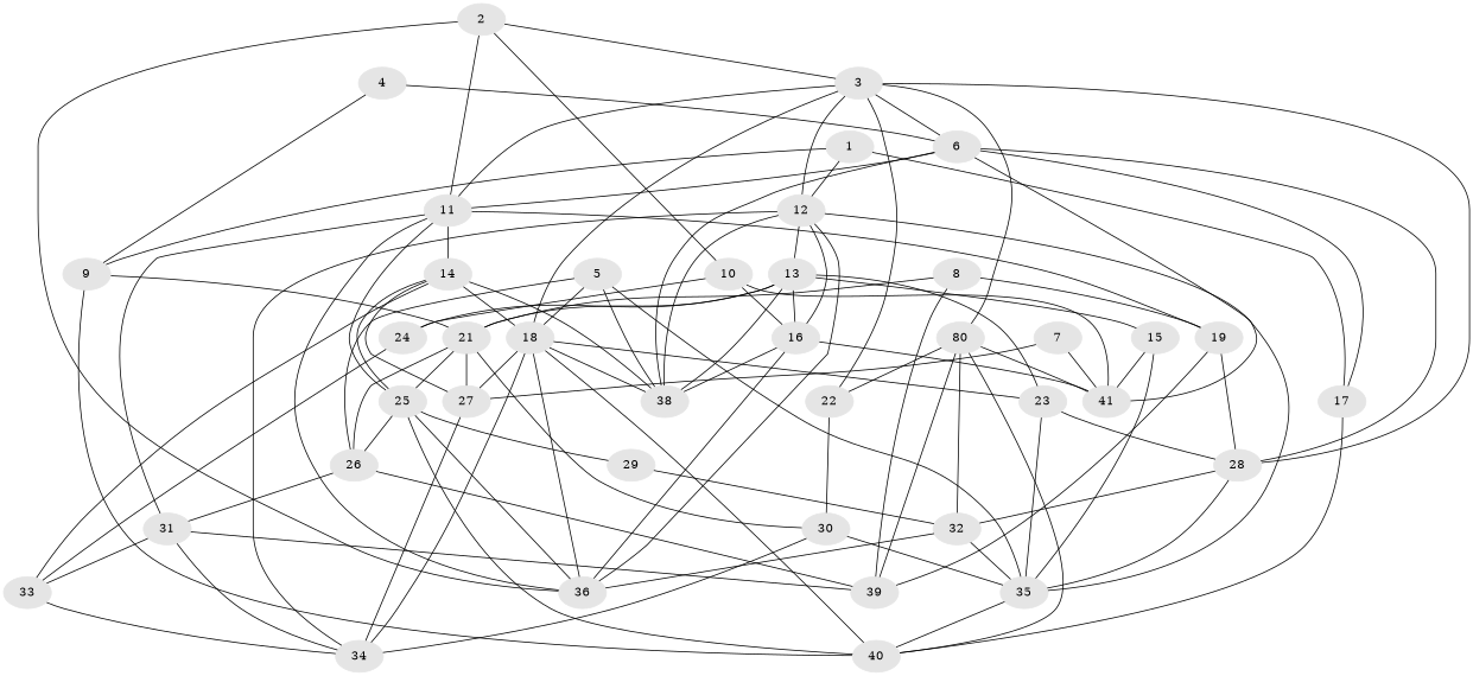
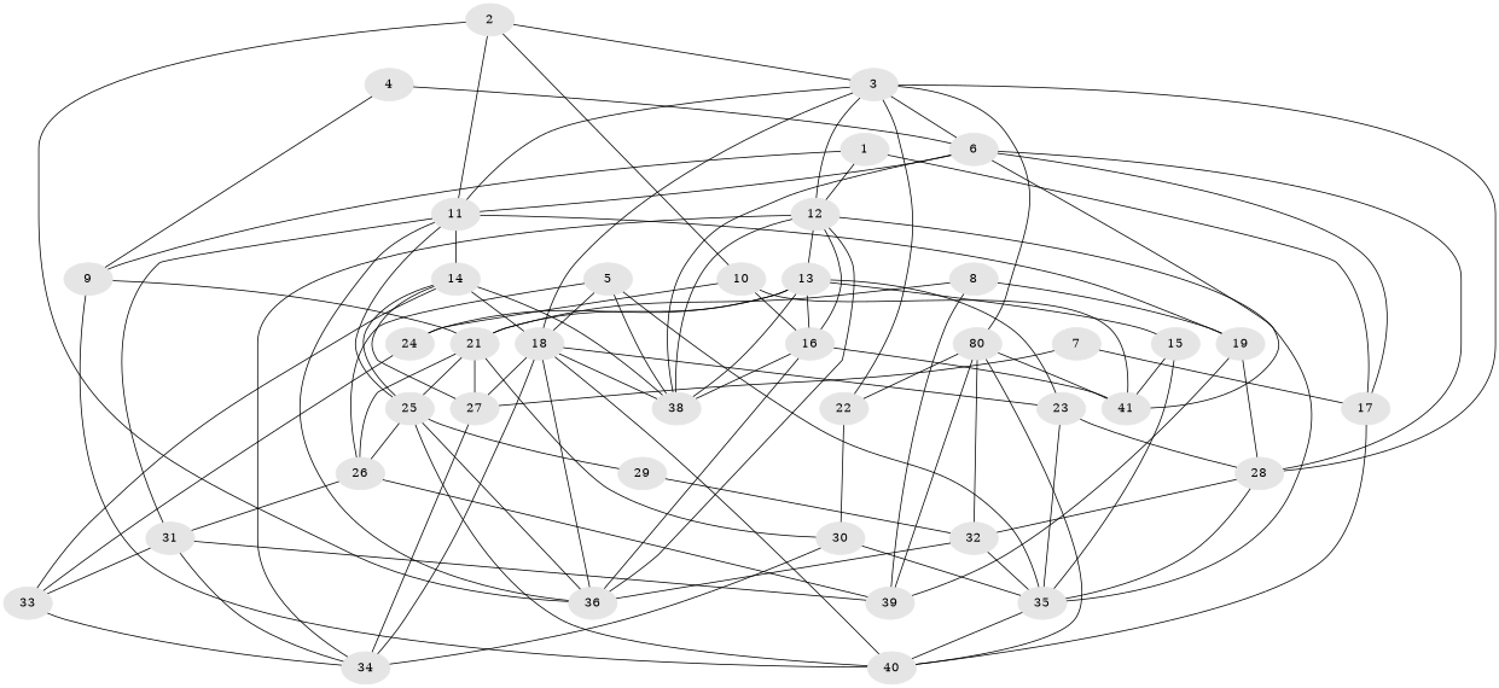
  graph {
    node [color=gray90 style=filled]
    edge [weight=1.0]
    1
    9
    12
    17
    21
    40
    36
    35
    38
    16
    13
    34
    2
    3
    10
    11
    6
    18
    n19 [label=80]
    22
    28
    41
    24
    19
    14
    25
    31
    27
    23
    39
    32
    30
    4
    5
    26
    7
    8
    33
    29
    15
    1 -- 9
    1 -- 12
    1 -- 17
    9 -- 21
    9 -- 40 [weight=2.0]
    12 -- 36
    12 -- 35
    12 -- 38 [weight=2.0]
    12 -- 16
    12 -- 13
    12 -- 34
    17 -- 40 [weight=2.0]
    21 -- 25
    21 -- 27
    21 -- 30
    21 -- 26
    35 -- 40
    16 -- 36
    16 -- 38
    16 -- 41
    13 -- 21
    13 -- 38
    13 -- 16
    13 -- 24
    13 -- 23
    13 -- 15
    2 -- 36
    2 -- 3
    2 -- 10
    2 -- 11
    3 -- 12
    3 -- 11
    3 -- 6
    3 -- 18
    3 -- n19
    3 -- 22
    3 -- 28
    10 -- 16
    10 -- 41
    10 -- 24
    11 -- 36
    11 -- 19 [weight=2.0]
    11 -- 14 [weight=2.0]
    11 -- 25
    11 -- 31
    6 -- 17
    6 -- 38
    6 -- 11
    6 -- 28
    6 -- 41
    18 -- 40
    18 -- 36
    18 -- 38
    18 -- 34
    18 -- 27
    18 -- 23
    n19 -- 40
    n19 -- 22 [weight=2.0]
    n19 -- 41 [weight=2.0]
    n19 -- 39
    n19 -- 32
    22 -- 30
    28 -- 35
    28 -- 32
    24 -- 33
    19 -- 28
    19 -- 39
    14 -- 38
    14 -- 18
    14 -- 25
    14 -- 27
    14 -- 33
    25 -- 40
    25 -- 36
    25 -- 26
    25 -- 29
    31 -- 34
    31 -- 39
    31 -- 33
    27 -- 34
    23 -- 35
    23 -- 28
    32 -- 36
    32 -- 35
    30 -- 35
    30 -- 34
    4 -- 9
    4 -- 6
    5 -- 35
    5 -- 38 [weight=2.0]
    5 -- 18
    5 -- 26
    26 -- 31
    26 -- 39
-   7 -- 41
+   7 -- 17
    7 -- 27
    8 -- 21
    8 -- 19
    8 -- 39
    33 -- 34
    29 -- 32
    15 -- 35
    15 -- 41
  }
